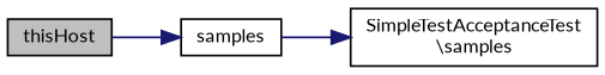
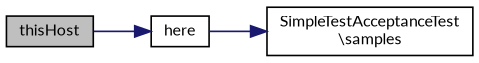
  digraph {
    rankdir=LR
    fontname=Lato
    node [color=black fillcolor=white fontname=Lato fontsize=10 shape=record style=filled]
    edge [color=midnightblue fontname=Lato fontsize=10 labelfontname=Helvetica labelfontsize=10 style=solid]
    n1 [fillcolor=grey75 fontcolor=black height=0.2 label=thisHost width=0.4]
-   n2 [height=0.2 label=samples width=0.4]
+   n2 [height=0.2 label=here width=0.4]
    n3 [height=0.2 label="SimpleTestAcceptanceTest\l\\samples" width=0.4]
    n1 -> n2
    n2 -> n3
  }
